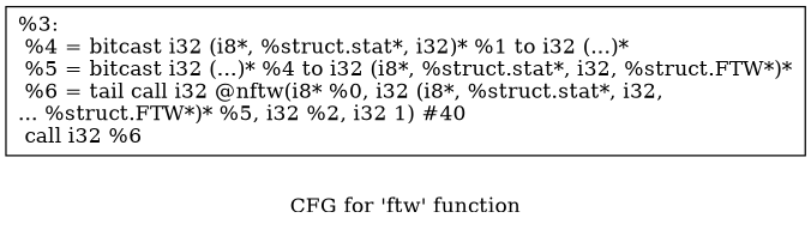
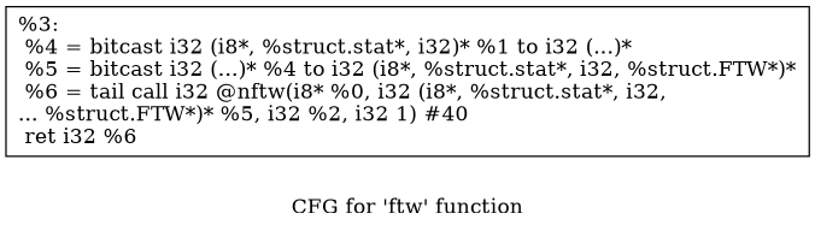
  digraph {
    label="CFG for 'ftw' function"
    rankdir=LR
-   n1 [label="{%3:\l  %4 = bitcast i32 (i8*, %struct.stat*, i32)* %1 to i32 (...)*\l  %5 = bitcast i32 (...)* %4 to i32 (i8*, %struct.stat*, i32, %struct.FTW*)*\l  %6 = tail call i32 @nftw(i8* %0, i32 (i8*, %struct.stat*, i32,\l... %struct.FTW*)* %5, i32 %2, i32 1) #40\l  call i32 %6\l}" shape=record]
+   n1 [label="{%3:\l  %4 = bitcast i32 (i8*, %struct.stat*, i32)* %1 to i32 (...)*\l  %5 = bitcast i32 (...)* %4 to i32 (i8*, %struct.stat*, i32, %struct.FTW*)*\l  %6 = tail call i32 @nftw(i8* %0, i32 (i8*, %struct.stat*, i32,\l... %struct.FTW*)* %5, i32 %2, i32 1) #40\l  ret i32 %6\l}" shape=record]
  }
